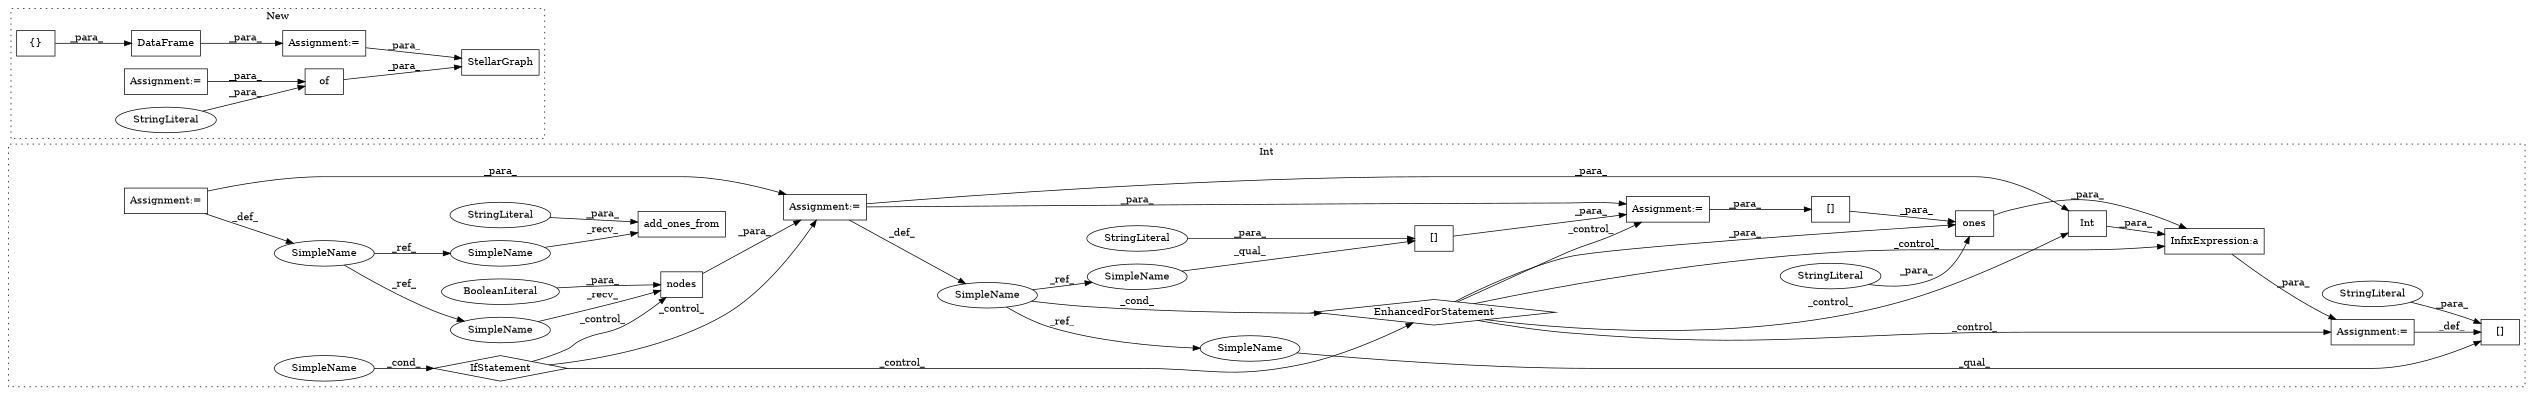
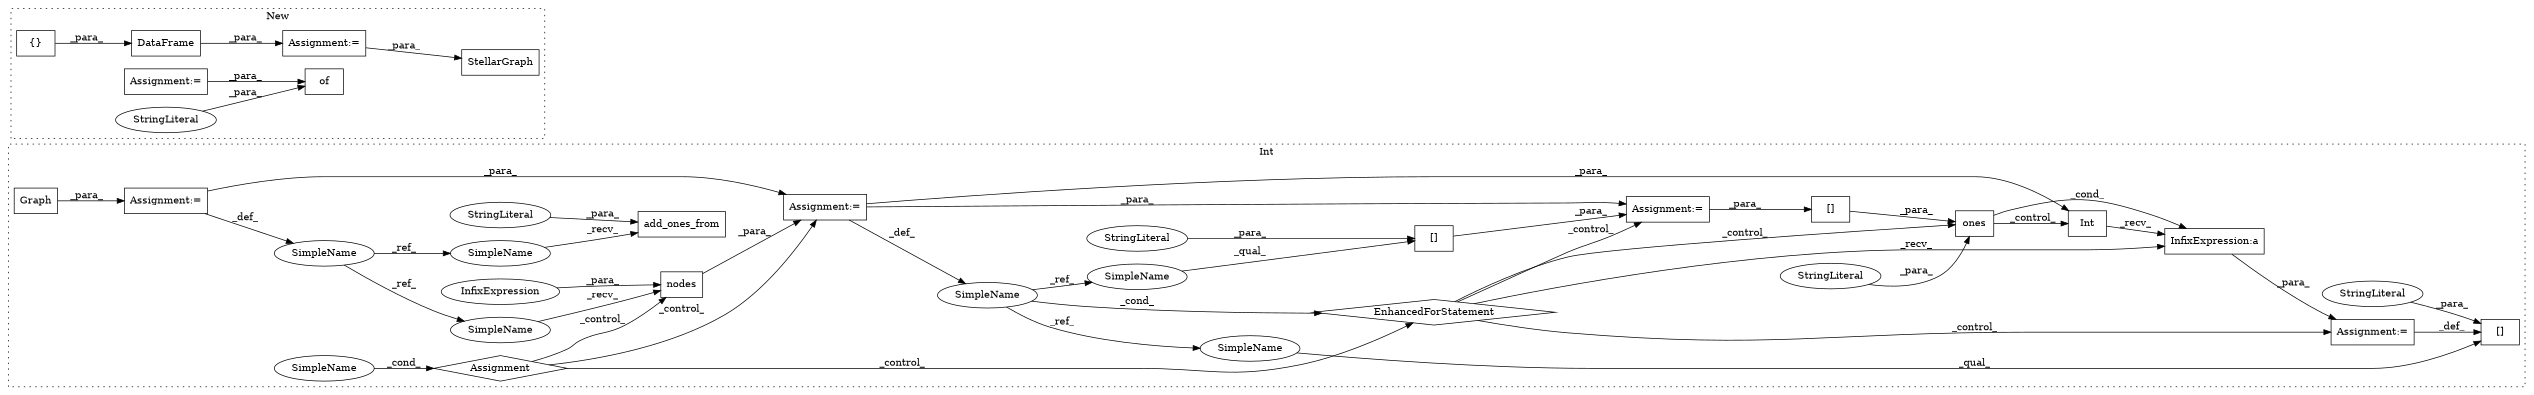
  digraph {
    rankdir=LR
    node [a=32 l=1 s="2431,2525" shape=box]
    n1 [l="4,1" label=Int s="2583,2588"]
    n2 [a=70 l="69,2" label=EnhancedForStatement shape=diamond]
    n3 [a=2 l="6,1" label="[]" s="2564,2579"]
    n4 [a=7 label="Assignment:=" s=2140]
    n5 [a=7 label="Assignment:=" s=2580]
-   n6 [a=25 l="4,2" label=IfStatement s="2389,2421" shape=diamond]
+   n6 [a=25 l="4,2" label=Assignment s="2389,2421" shape=diamond]
    n7 [a=27 l=3 label="InfixExpression:a" s=2595]
    n8 [a=42 label=SimpleName shape=ellipse l="" s=""]
    n9 [a=45 l=9 label=StringLiteral s=2570 shape=ellipse]
    n10 [l="6,1" label=nodes s="2514,2524"]
    n11 [a=42 label=SimpleName s=2139 shape=ellipse]
    n12 [l="15,1" label=add_ones_from s="2165,2197"]
    n13 [a=45 l=4 label=StringLiteral s=2193 shape=ellipse]
+   n14 [l=7 label="Graph" s=2150]
    n15 [a=7 l="69,2" label="Assignment:="]
-   n16 [a=9 l=4 label=BooleanLiteral s=2520 shape=ellipse]
+   n16 [a=9 l=4 label=InfixExpression s=2520 shape=ellipse]
    n17 [a=2 l="6,1" label="[]" s="2540,2553"]
    n18 [a=42 l=5 label=SimpleName s=2504 shape=ellipse]
    n19 [a=2 l="21,1" label="[]" s="2609,2632"]
    n20 [a=45 l=7 label=StringLiteral s=2546 shape=ellipse]
    n21 [l="5,1" label=ones s="2604,2639"]
    n22 [a=45 l=5 label=StringLiteral s=2634 shape=ellipse]
    n23 [a=7 label="Assignment:=" s=2539]
    n24 [a=42 l=5 label=SimpleName s=2564 shape=ellipse]
    n25 [a=42 l=5 label=SimpleName s=2540 shape=ellipse]
    n26 [a=42 label=SimpleName s=2512 shape=ellipse]
    n27 [a=42 label=SimpleName s=2163 shape=ellipse]
    n28 [l="13,1" label=StellarGraph s="2746,2770"]
    n29 [a=4 l="1,1" label="{}" s="2694,2712"]
    n30 [l="10,1" label=DataFrame s="2639,2726"]
    n31 [a=7 label="Assignment:=" s=2509]
    n32 [a=7 l=20 label="Assignment:=" s=1974]
    n33 [l="3,1" label=of s="2295,2497"]
    n34 [a=45 l=4 label=StringLiteral s=2398 shape=ellipse]
    subgraph cluster_1 {
      label=Int
      style=dotted
      n1
      n2
      n3
      n4
      n5
      n6
      n7
      n8
      n9
      n10
      n11
      n12
      n13
+     n14
      n15
      n16
      n17
      n18
      n19
      n20
      n21
      n22
      n23
      n24
      n25
      n26
      n27
    }
    subgraph cluster_2 {
      label=New
      style=dotted
      n28
      n29
      n30
      n31
      n32
      n33
      n34
    }
-   n1 -> n7 [label=_para_]
-   n2 -> n1 [label=_control_]
+   n1 -> n7 [label=_recv_]
+   n21 -> n1 [label=_control_]
    n2 -> n5 [label=_control_]
-   n2 -> n7 [label=_control_]
-   n2 -> n21 [label=_para_]
+   n2 -> n7 [label=_recv_]
+   n2 -> n21 [label=_control_]
    n2 -> n23 [label=_control_]
    n4 -> n11 [label=_def_]
    n4 -> n15 [label=_para_]
    n5 -> n3 [label=_def_]
    n6 -> n2 [label=_control_]
    n6 -> n10 [label=_control_]
    n6 -> n15 [label=_control_]
    n7 -> n5 [label=_para_]
    n8 -> n6 [label=_cond_]
    n9 -> n3 [label=_para_]
    n10 -> n15 [label=_para_]
    n11 -> n26 [label=_ref_]
    n11 -> n27 [label=_ref_]
    n13 -> n12 [label=_para_]
+   n14 -> n4 [label=_para_]
    n15 -> n1 [label=_para_]
    n15 -> n18 [label=_def_]
    n15 -> n23 [label=_para_]
    n16 -> n10 [label=_para_]
    n17 -> n23 [label=_para_]
    n18 -> n2 [label=_cond_]
    n18 -> n24 [label=_ref_]
    n18 -> n25 [label=_ref_]
    n19 -> n21 [label=_para_]
    n20 -> n17 [label=_para_]
-   n21 -> n7 [label=_para_]
+   n21 -> n7 [label=_cond_]
    n22 -> n21 [label=_para_]
    n23 -> n19 [label=_para_]
    n24 -> n3 [label=_qual_]
    n25 -> n17 [label=_qual_]
    n26 -> n10 [label=_recv_]
    n27 -> n12 [label=_recv_]
    n29 -> n30 [label=_para_]
    n30 -> n31 [label=_para_]
    n31 -> n28 [label=_para_]
    n32 -> n33 [label=_para_]
-   n33 -> n28 [label=_para_]
    n34 -> n33 [label=_para_]
  }
